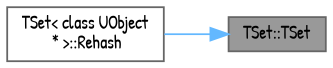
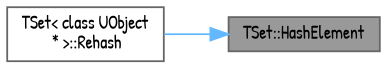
  digraph {
    rankdir=RL
    fontname="Patrick Hand"
    node [fontname="Patrick Hand" fontsize=10 shape=box style=filled]
-   n1 [color=gray40 fillcolor=grey60 fontcolor=black height=0.2 label="TSet::TSet" width=0.4]
+   n1 [color=gray40 fillcolor=grey60 fontcolor=black height=0.2 label="TSet::HashElement" width=0.4]
    n2 [color=grey40 fillcolor=white height=0.2 label="TSet\< class UObject\l * \>::Rehash" width=0.4]
    n1 -> n2 [color=steelblue1 dir=back fontname="Patrick Hand" fontsize=10 labelfontname=Helvetica labelfontsize=10 style=solid]
  }
